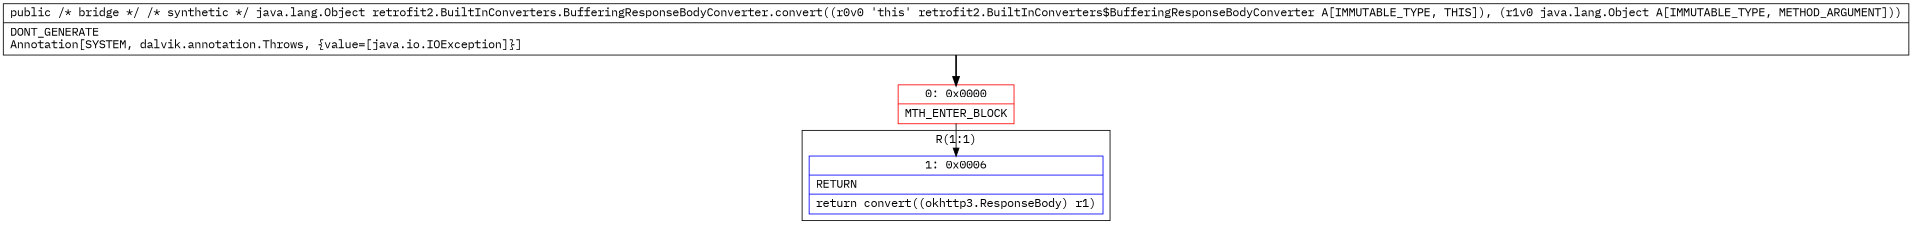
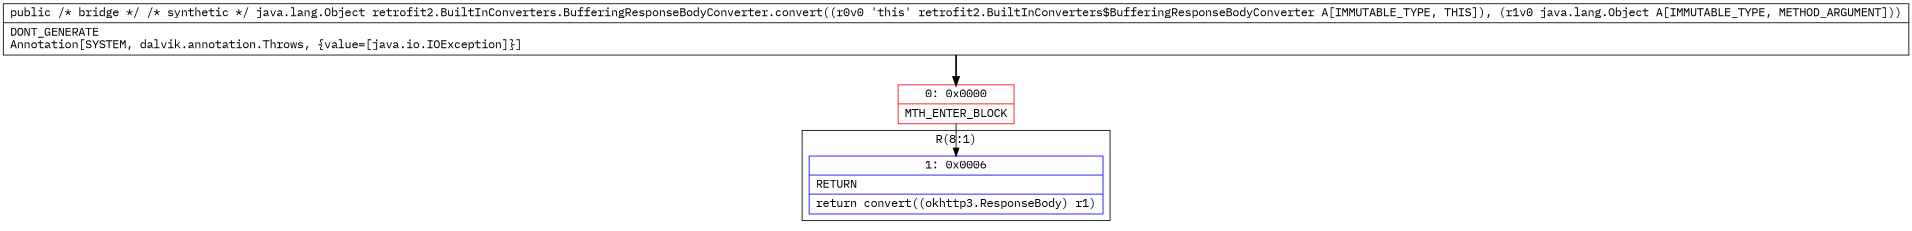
  digraph {
    fontname="IBM Plex Mono"
    node [shape=record fontname="IBM Plex Mono"]
    edge [fontname="IBM Plex Mono"]
    n1 [color=blue label="{1\:\ 0x0006|RETURN\l|return convert((okhttp3.ResponseBody) r1)\l}"]
    n2 [color=red label="{0\:\ 0x0000|MTH_ENTER_BLOCK\l}"]
    n3 [label="{public \/* bridge *\/ \/* synthetic *\/ java.lang.Object retrofit2.BuiltInConverters.BufferingResponseBodyConverter.convert((r0v0 'this' retrofit2.BuiltInConverters$BufferingResponseBodyConverter A[IMMUTABLE_TYPE, THIS]), (r1v0 java.lang.Object A[IMMUTABLE_TYPE, METHOD_ARGUMENT]))  | DONT_GENERATE\lAnnotation[SYSTEM, dalvik.annotation.Throws, \{value=[java.io.IOException]\}]\l}"]
    subgraph cluster_1 {
-     label="R(1:1)"
+     label="R(8:1)"
      n1
    }
    n2 -> n1 [style=solid]
    n3 -> n2 [style=bold]
  }
